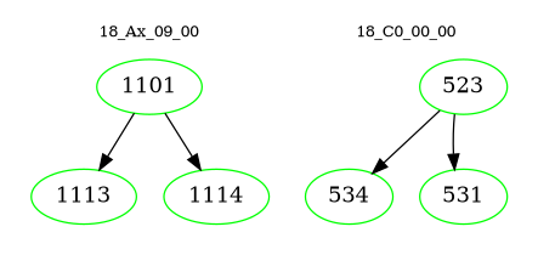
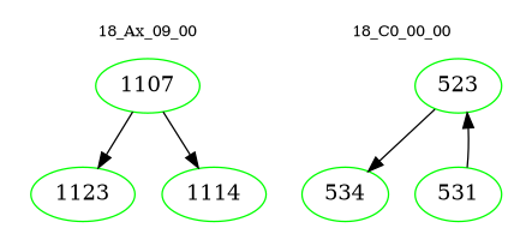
  digraph {
    node [color=green]
    edge [color=black]
-   n1 [label=1101]
-   n2 [label=1113]
+   n1 [label=1107]
+   n2 [label=1123]
    n3 [label=1114]
    n4 [label=523]
    n5 [label=534]
    n6 [label=531]
    subgraph cluster_1 {
      color=white
      fontsize=10
      label="18_Ax_09_00"
      n1
      n2
      n3
    }
    subgraph cluster_2 {
      color=white
      fontsize=10
      label="18_C0_00_00"
      n4
      n5
      n6
    }
    n1 -> n2
    n1 -> n3
    n4 -> n5
-   n4 -> n6
+   n6 -> n4
  }
